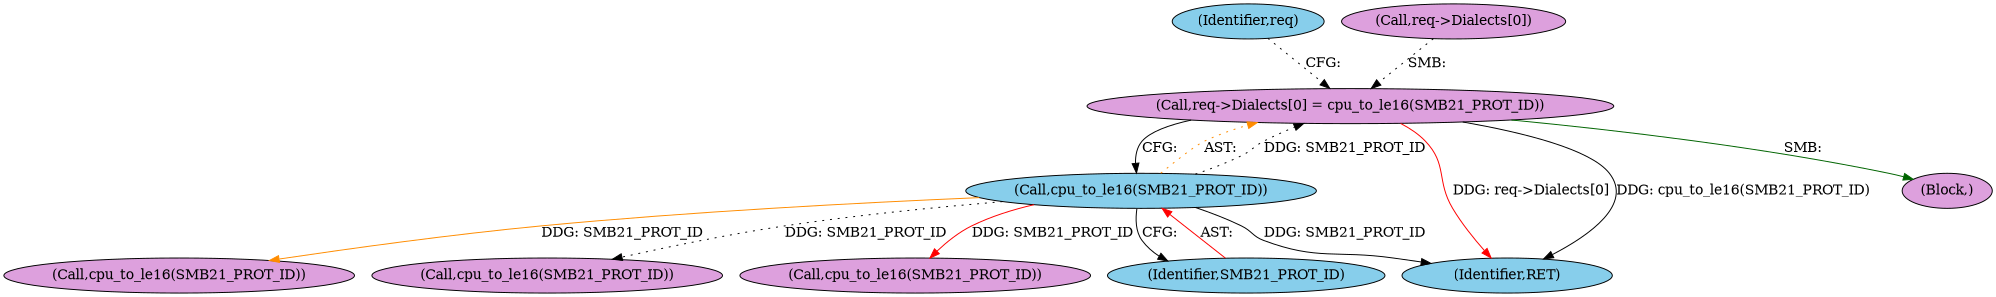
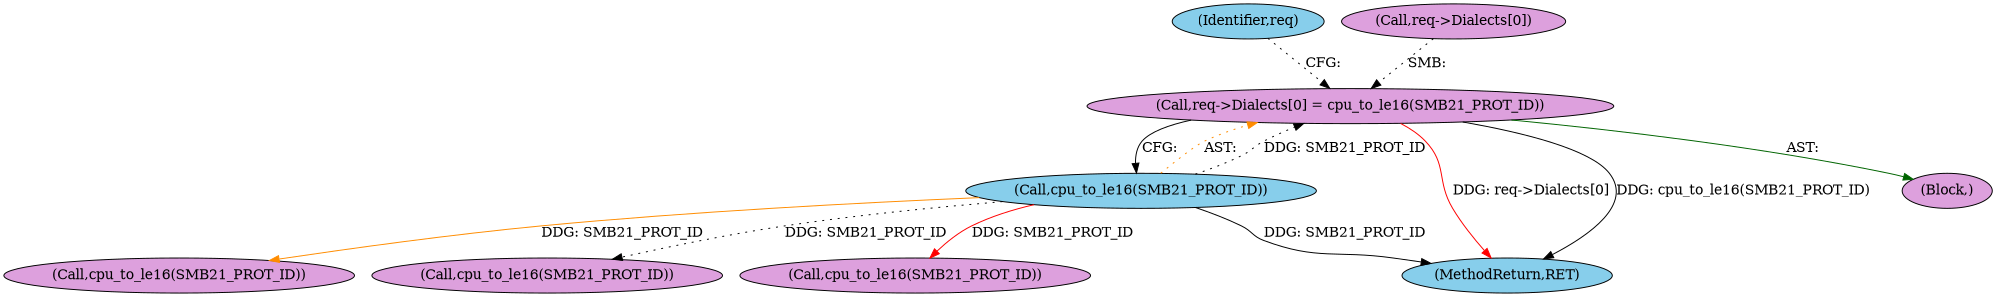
  digraph {
    node [fillcolor=plum style=filled]
    edge [color=black style=solid]
    n1 [label="(Call,req->Dialects[0] = cpu_to_le16(SMB21_PROT_ID))"]
    n2 [fillcolor=skyblue label="(Call,cpu_to_le16(SMB21_PROT_ID))"]
-   n3 [fillcolor=skyblue label="(Identifier,RET)"]
+   n3 [fillcolor=skyblue label="(MethodReturn,RET)"]
    n4 [label="(Block,)"]
    n5 [label="(Call,cpu_to_le16(SMB21_PROT_ID))"]
    n6 [label="(Call,cpu_to_le16(SMB21_PROT_ID))"]
    n7 [label="(Call,cpu_to_le16(SMB21_PROT_ID))"]
-   n8 [fillcolor=skyblue label="(Identifier,SMB21_PROT_ID)"]
    n9 [fillcolor=skyblue label="(Identifier,req)"]
    n10 [label="(Call,req->Dialects[0])"]
    n1 -> n2 [label="CFG: "]
    n1 -> n3 [color=red label="DDG: req->Dialects[0]"]
    n1 -> n3 [label="DDG: cpu_to_le16(SMB21_PROT_ID)"]
-   n1 -> n4 [color=darkgreen label="SMB: "]
+   n1 -> n4 [color=darkgreen label="AST: "]
    n2 -> n1 [color=darkorange label="AST: " style=dotted]
    n2 -> n1 [label="DDG: SMB21_PROT_ID" style=dotted]
    n2 -> n3 [label="DDG: SMB21_PROT_ID"]
    n2 -> n5 [color=darkorange label="DDG: SMB21_PROT_ID"]
    n2 -> n6 [label="DDG: SMB21_PROT_ID" style=dotted]
    n2 -> n7 [color=red label="DDG: SMB21_PROT_ID"]
-   n2 -> n8 [label="CFG: "]
-   n8 -> n2 [color=red label="AST: "]
    n9 -> n1 [label="CFG: " style=dotted]
    n10 -> n1 [label="SMB: " style=dotted]
  }
